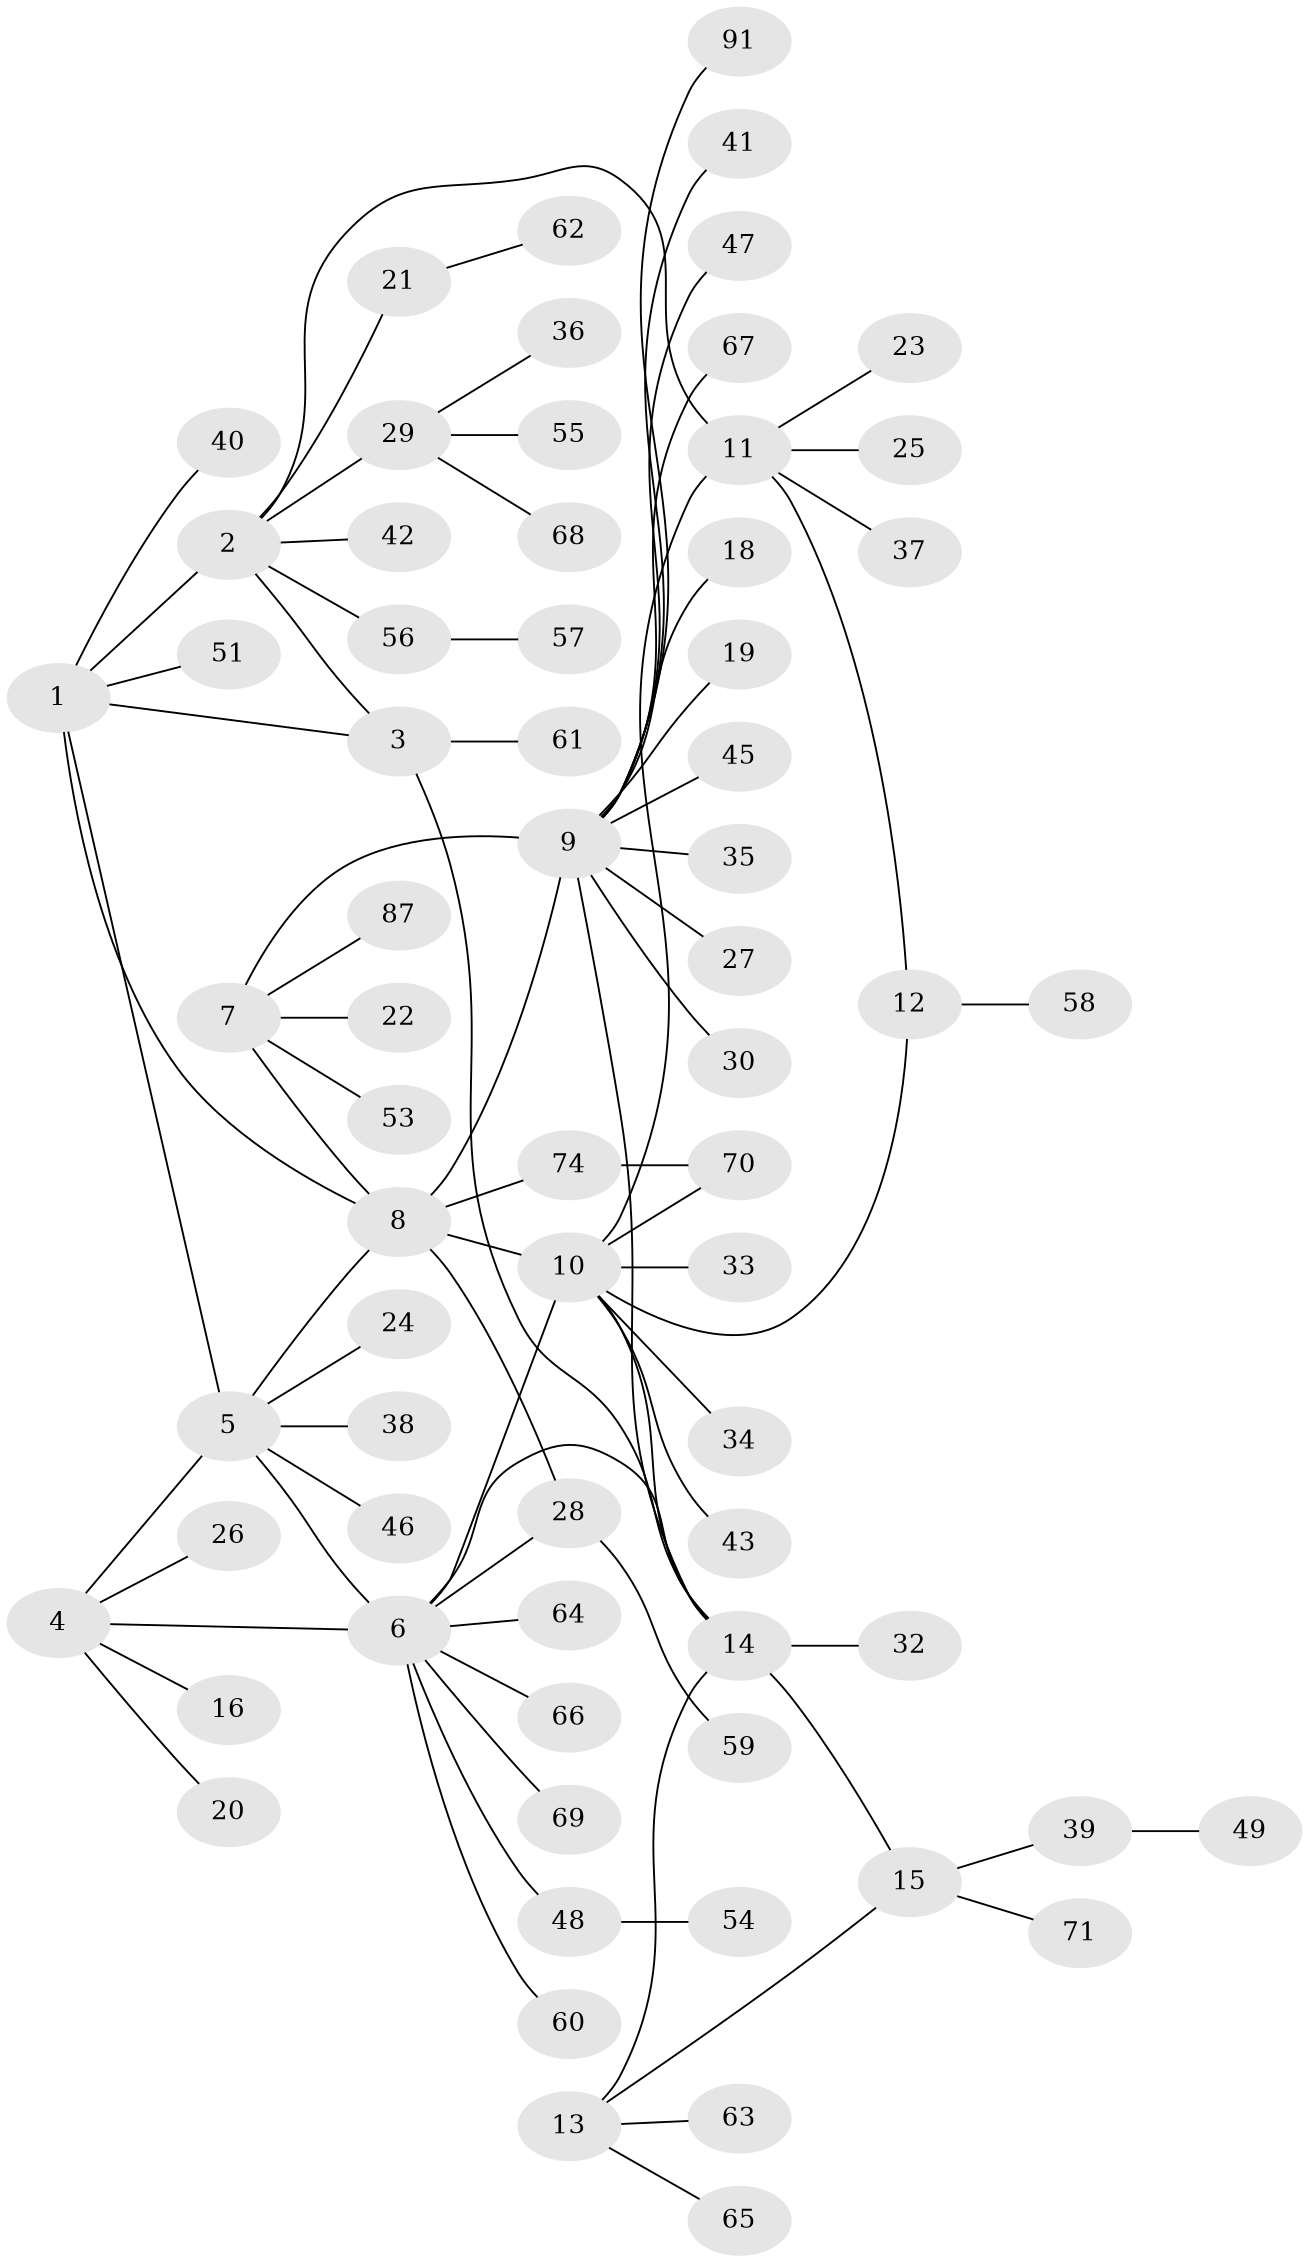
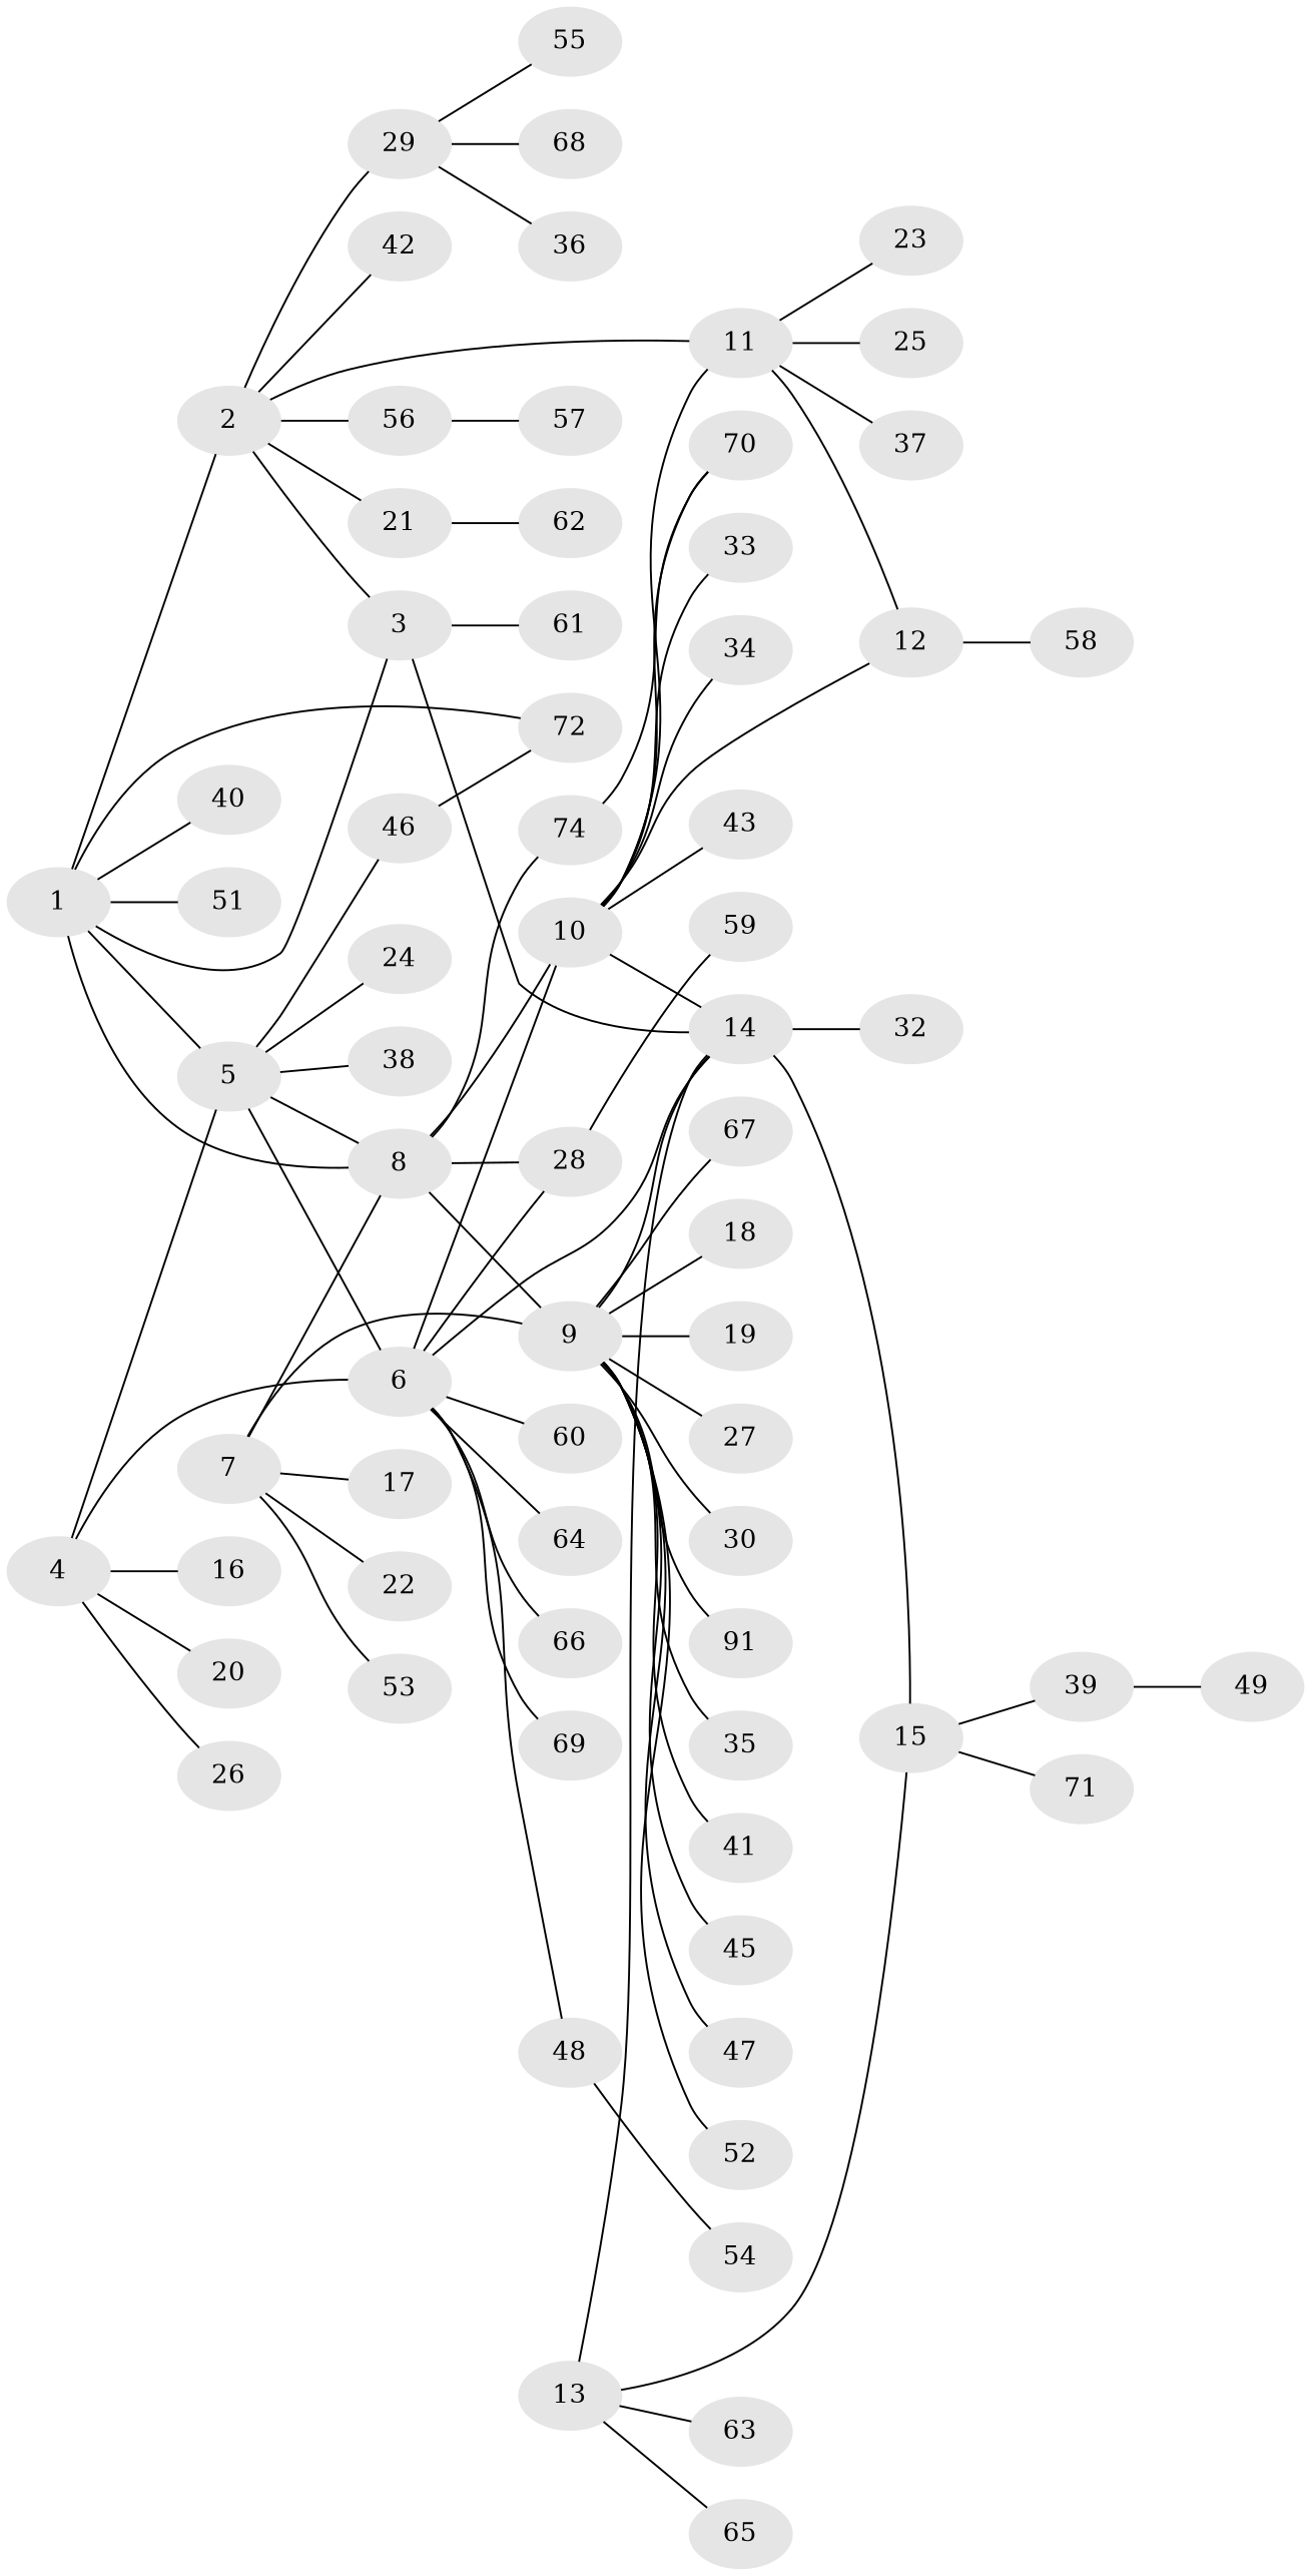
  graph {
    rankdir=LR
    node [color=gray90 style=filled]
    1
    2
    3
    5
    8
    40
    51
+   72
    11
    21
    29
    42
    56
    14
    61
    6
    24
    38
    46
    10
    28
    9
    n23 [label=74]
    12
    23
    25
    37
    62
    36
    55
    68
    57
    15
    32
    4
    16
    20
    26
    48
    60
    64
    66
    69
    33
    34
    43
    70
    59
    54
    7
-   17 [label=87]
+   17
    22
    53
    18
    19
    27
    30
    n58 [label=91]
    35
    41
    45
    47
+   52
    67
    58
    13
    63
    65
    39
    71
    49
    1 -- 2
    1 -- 3
    1 -- 5
    1 -- 8
    1 -- 40
    1 -- 51
+   1 -- 72
    2 -- 3
    2 -- 11
    2 -- 21
    2 -- 29
    2 -- 42
    2 -- 56
    3 -- 14
    3 -- 61
    5 -- 8
    5 -- 6
    5 -- 24
    5 -- 38
    5 -- 46
    8 -- 10
    8 -- 28
    8 -- 9
    8 -- n23
    11 -- 12
    11 -- 23
    11 -- 25
    11 -- 37
    21 -- 62
    29 -- 36
    29 -- 55
    29 -- 68
    56 -- 57
    14 -- 15
    14 -- 32
    6 -- 14
    6 -- 10
    6 -- 28
    6 -- 48
    6 -- 60
    6 -- 64
    6 -- 66
    6 -- 69
+   46 -- 72
    10 -- 11
    10 -- 14
    10 -- 12
    10 -- 33
    10 -- 34
    10 -- 43
    10 -- 70
    28 -- 59
    9 -- 14
    9 -- 18
    9 -- 19
    9 -- 27
    9 -- 30
    9 -- n58
    9 -- 35
    9 -- 41
    9 -- 45
    9 -- 47
+   9 -- 52
    9 -- 67
    n23 -- 70
    12 -- 58
    15 -- 39
    15 -- 71
    4 -- 5
    4 -- 6
    4 -- 16
    4 -- 20
    4 -- 26
    48 -- 54
    7 -- 8
    7 -- 9
    7 -- 17
    7 -- 22
    7 -- 53
    13 -- 14
    13 -- 15
    13 -- 63
    13 -- 65
    39 -- 49
  }
